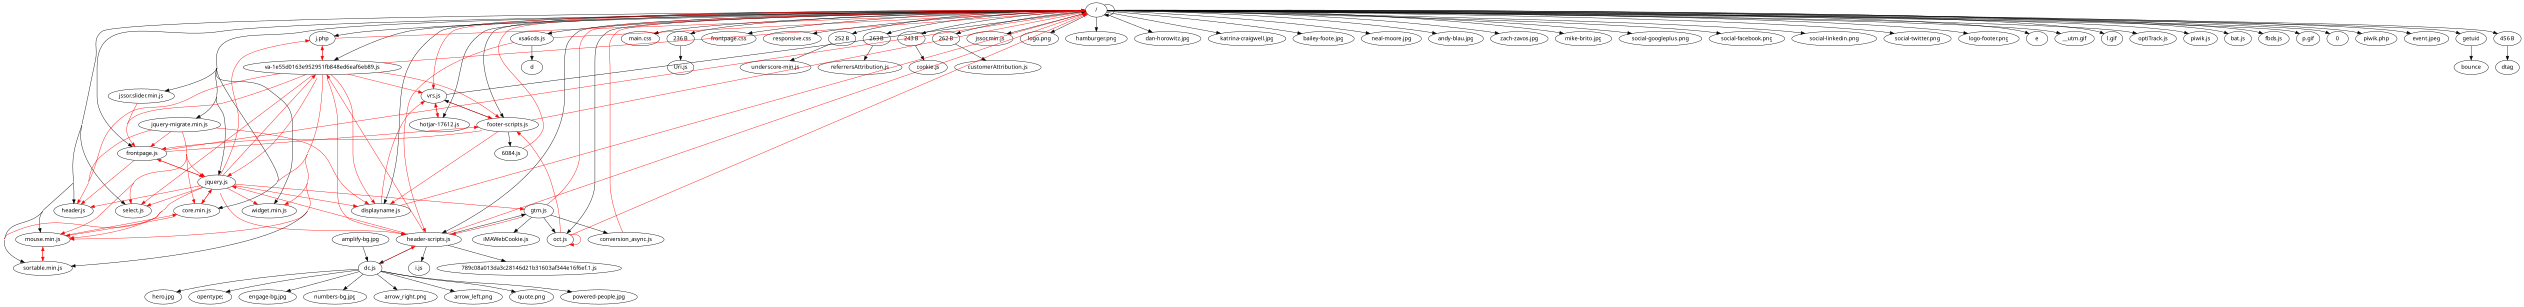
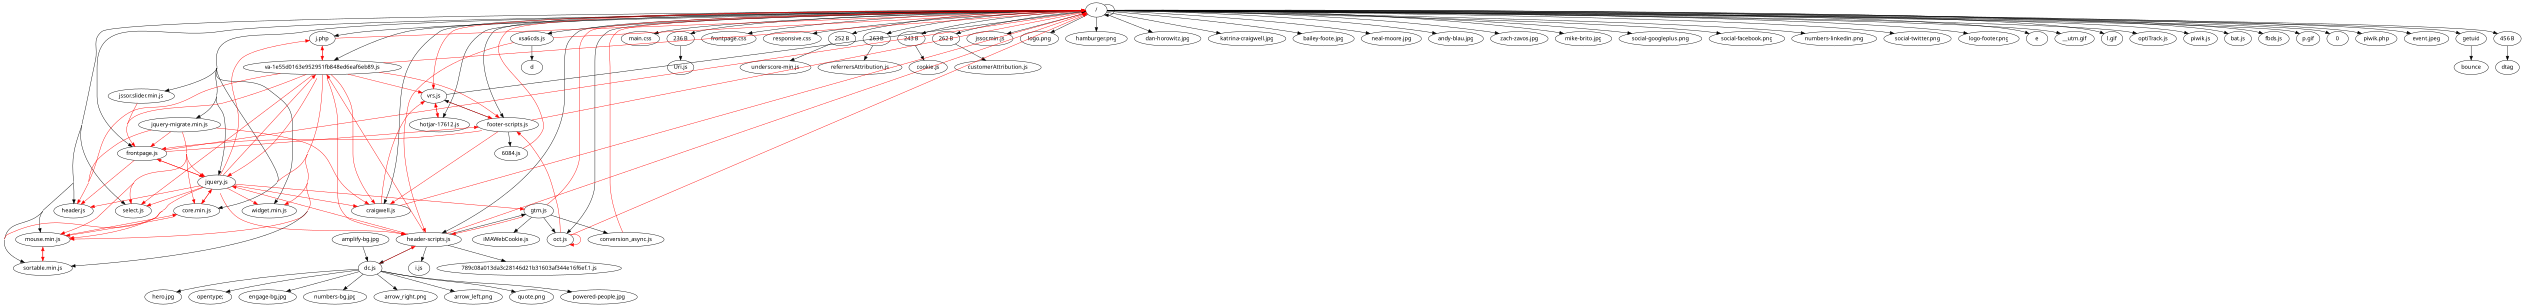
  strict digraph {
    concentrate=true
    fontname="Noto Sans"
    node [fontname="Noto Sans"]
    edge [fontname="Noto Sans"]
    "/"
    "j.php"
    "jquery.js"
    "header-scripts.js"
    "jquery-migrate.min.js"
    "main.css"
    "236 B"
    "xsa6cds.js"
    "frontpage.css"
    "responsive.css"
    "252 B"
    "263 B"
    "243 B"
    "core.min.js"
    "262 B"
    "mouse.min.js"
    "jssor.slider.min.js"
    "frontpage.js"
    "jssor.min.js"
    "header.js"
    "sortable.min.js"
-   "displayname.js"
+   "displayname.js" [label="craigwell.js"]
    "select.js"
    "footer-scripts.js"
    "widget.min.js"
    "oct.js"
    "va-1e55d0163e952951fb848ed6eaf6eb89.js"
    "logo.png"
    "hamburger.png"
    "dan-horowitz.jpg"
    "katrina-craigwell.jpg"
    "bailey-foote.jpg"
    "neal-moore.jpg"
    "andy-blau.jpg"
    "zach-zavos.jpg"
    "mike-brito.jpg"
    "social-googleplus.png"
    "social-facebook.png"
-   "social-linkedin.png"
+   "social-linkedin.png" [label="numbers-linkedin.png"]
    "social-twitter.png"
    "logo-footer.png"
    e
    "__utm.gif"
    "vrs.js"
    "l.gif"
    "optiTrack.js"
    "piwik.js"
    "bat.js"
    "fbds.js"
    "hotjar-17612.js"
    "p.gif"
    0
    "piwik.php"
    "event.jpeg"
    getuid
    "456 B"
    "gtm.js"
    "dc.js"
    "i.js"
    "789c08a013da3c28146d21b31603af344e16f6ef.1.js"
    "Uri.js"
    d
    "underscore-min.js"
    "referrersAttribution.js"
    "cookie.js"
    "customerAttribution.js"
    "6084.js"
    bounce
    dtag
    "hero.jpg"
    "opentype;"
    "engage-bg.jpg"
    "numbers-bg.jpg"
    "arrow_right.png"
    "arrow_left.png"
    "quote.png"
    "powered-people.jpg"
    "conversion_async.js"
    "iMAWebCookie.js"
    "amplify-bg.jpg"
    "/" -> "/"
    "/" -> "j.php"
    "/" -> "jquery.js"
    "/" -> "header-scripts.js"
    "/" -> "jquery-migrate.min.js"
    "/" -> "main.css"
    "/" -> "236 B"
    "/" -> "xsa6cds.js"
    "/" -> "frontpage.css"
    "/" -> "responsive.css"
    "/" -> "252 B"
    "/" -> "263 B"
    "/" -> "243 B"
    "/" -> "core.min.js"
    "/" -> "262 B"
    "/" -> "mouse.min.js"
    "/" -> "jssor.slider.min.js"
    "/" -> "frontpage.js"
    "/" -> "jssor.min.js"
    "/" -> "header.js"
    "/" -> "sortable.min.js"
    "/" -> "displayname.js"
    "/" -> "select.js"
    "/" -> "footer-scripts.js"
    "/" -> "widget.min.js"
    "/" -> "oct.js"
    "/" -> "va-1e55d0163e952951fb848ed6eaf6eb89.js"
    "/" -> "logo.png"
    "/" -> "hamburger.png"
    "/" -> "dan-horowitz.jpg"
    "/" -> "katrina-craigwell.jpg"
    "/" -> "bailey-foote.jpg"
    "/" -> "neal-moore.jpg"
    "/" -> "andy-blau.jpg"
    "/" -> "zach-zavos.jpg"
    "/" -> "mike-brito.jpg"
    "/" -> "social-googleplus.png"
    "/" -> "social-facebook.png"
    "/" -> "social-linkedin.png"
    "/" -> "social-twitter.png"
    "/" -> "logo-footer.png"
    "/" -> e
    "/" -> "__utm.gif"
    "/" -> "vrs.js" [color=red]
    "/" -> "l.gif"
    "/" -> "optiTrack.js"
    "/" -> "piwik.js"
    "/" -> "bat.js"
    "/" -> "fbds.js"
    "/" -> "hotjar-17612.js"
    "/" -> "p.gif"
    "/" -> 0
    "/" -> "piwik.php"
    "/" -> "event.jpeg"
    "/" -> getuid
    "/" -> "456 B"
    "j.php" -> "/" [color=red]
    "j.php" -> "va-1e55d0163e952951fb848ed6eaf6eb89.js" [color=red]
    "jquery.js" -> "j.php" [color=red]
    "jquery.js" -> "header-scripts.js" [color=red]
    "jquery.js" -> "core.min.js" [color=red]
    "jquery.js" -> "mouse.min.js" [color=red]
    "jquery.js" -> "frontpage.js" [color=red]
    "jquery.js" -> "header.js" [color=red]
    "jquery.js" -> "sortable.min.js" [color=red]
    "jquery.js" -> "displayname.js" [color=red]
    "jquery.js" -> "select.js" [color=red]
    "jquery.js" -> "widget.min.js" [color=red]
    "jquery.js" -> "va-1e55d0163e952951fb848ed6eaf6eb89.js" [color=red]
    "jquery.js" -> "gtm.js" [color=red]
    "header-scripts.js" -> "/" [color=red]
    "header-scripts.js" -> "jquery.js" [color=red]
    "header-scripts.js" -> "va-1e55d0163e952951fb848ed6eaf6eb89.js" [color=red]
    "header-scripts.js" -> "gtm.js"
    "header-scripts.js" -> "dc.js"
    "header-scripts.js" -> "i.js"
    "header-scripts.js" -> "789c08a013da3c28146d21b31603af344e16f6ef.1.js"
    "jquery-migrate.min.js" -> "jquery.js" [color=red]
    "jquery-migrate.min.js" -> "core.min.js" [color=red]
    "jquery-migrate.min.js" -> "mouse.min.js" [color=red]
    "jquery-migrate.min.js" -> "frontpage.js" [color=red]
    "jquery-migrate.min.js" -> "header.js" [color=red]
    "jquery-migrate.min.js" -> "displayname.js" [color=red]
    "jquery-migrate.min.js" -> "select.js" [color=red]
    "236 B" -> "Uri.js"
    "xsa6cds.js" -> "/" [color=red]
    "xsa6cds.js" -> "header-scripts.js" [color=red]
    "xsa6cds.js" -> d
    "252 B" -> "underscore-min.js"
    "263 B" -> "referrersAttribution.js"
    "243 B" -> "cookie.js"
    "core.min.js" -> "jquery.js" [color=red]
    "core.min.js" -> "mouse.min.js" [color=red]
    "262 B" -> "customerAttribution.js"
    "mouse.min.js" -> "core.min.js" [color=red]
    "mouse.min.js" -> "sortable.min.js" [color=red]
    "jssor.slider.min.js" -> "frontpage.js" [color=red]
    "frontpage.js" -> "/" [color=red]
    "frontpage.js" -> "jquery.js" [color=red]
    "frontpage.js" -> "header.js" [color=red]
    "frontpage.js" -> "footer-scripts.js" [color=red]
    "sortable.min.js" -> "mouse.min.js" [color=red]
    "displayname.js" -> "/" [color=red]
    "displayname.js" -> "vrs.js" [color=red]
    "footer-scripts.js" -> "/" [color=red]
    "footer-scripts.js" -> "frontpage.js" [color=red]
    "footer-scripts.js" -> "displayname.js" [color=red]
    "footer-scripts.js" -> "vrs.js"
    "footer-scripts.js" -> "6084.js"
    "oct.js" -> "/" [color=red]
    "oct.js" -> "footer-scripts.js" [color=red]
    "oct.js" -> "oct.js" [color=red]
    "va-1e55d0163e952951fb848ed6eaf6eb89.js" -> "/" [color=red]
    "va-1e55d0163e952951fb848ed6eaf6eb89.js" -> "j.php" [color=red]
    "va-1e55d0163e952951fb848ed6eaf6eb89.js" -> "jquery.js" [color=red]
    "va-1e55d0163e952951fb848ed6eaf6eb89.js" -> "header-scripts.js" [color=red]
    "va-1e55d0163e952951fb848ed6eaf6eb89.js" -> "core.min.js" [color=red]
    "va-1e55d0163e952951fb848ed6eaf6eb89.js" -> "mouse.min.js" [color=red]
    "va-1e55d0163e952951fb848ed6eaf6eb89.js" -> "frontpage.js" [color=red]
    "va-1e55d0163e952951fb848ed6eaf6eb89.js" -> "header.js" [color=red]
    "va-1e55d0163e952951fb848ed6eaf6eb89.js" -> "sortable.min.js" [color=black]
    "va-1e55d0163e952951fb848ed6eaf6eb89.js" -> "displayname.js" [color=red]
    "va-1e55d0163e952951fb848ed6eaf6eb89.js" -> "select.js" [color=red]
    "va-1e55d0163e952951fb848ed6eaf6eb89.js" -> "footer-scripts.js" [color=red]
    "va-1e55d0163e952951fb848ed6eaf6eb89.js" -> "widget.min.js" [color=red]
    "va-1e55d0163e952951fb848ed6eaf6eb89.js" -> "vrs.js" [color=red]
    "vrs.js" -> "/"
    "vrs.js" -> "footer-scripts.js" [color=red]
    "vrs.js" -> "hotjar-17612.js" [color=red]
    "hotjar-17612.js" -> "vrs.js" [color=red]
    getuid -> bounce
    "456 B" -> dtag
    "gtm.js" -> "/" [color=red]
    "gtm.js" -> "header-scripts.js" [color=red]
    "gtm.js" -> "oct.js"
    "gtm.js" -> "conversion_async.js"
    "gtm.js" -> "iMAWebCookie.js"
    "dc.js" -> "header-scripts.js" [color=red]
    "dc.js" -> "hero.jpg"
    "dc.js" -> "opentype;"
    "dc.js" -> "engage-bg.jpg"
    "dc.js" -> "numbers-bg.jpg"
    "dc.js" -> "arrow_right.png"
    "dc.js" -> "arrow_left.png"
    "dc.js" -> "quote.png"
    "dc.js" -> "powered-people.jpg"
    "6084.js" -> "/" [color=red]
    "conversion_async.js" -> "/" [color=red]
    "amplify-bg.jpg" -> "dc.js"
  }
